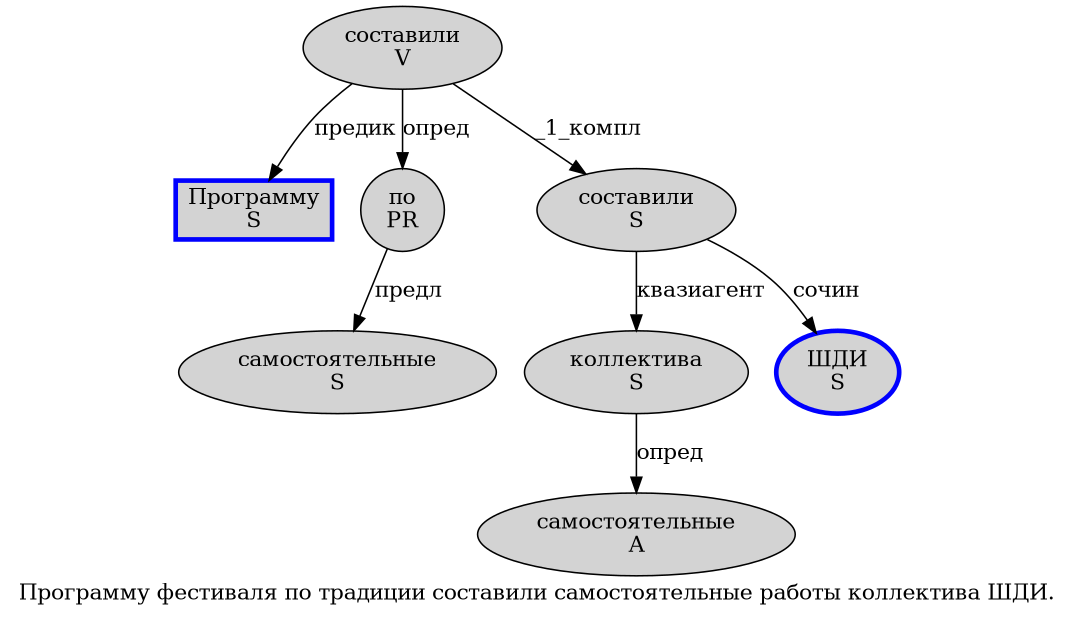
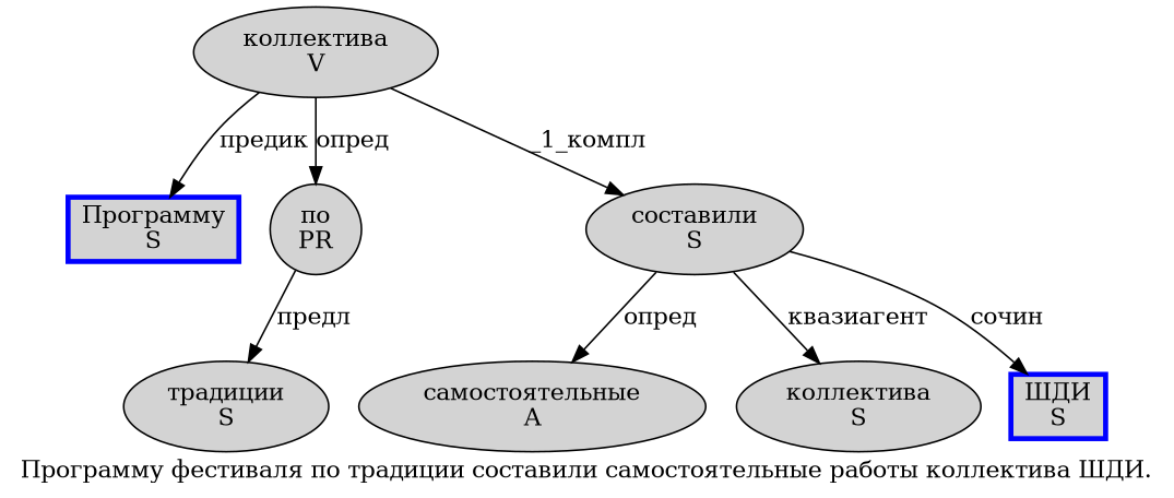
  digraph {
    label="Программу фестиваля по традиции составили самостоятельные работы коллектива ШДИ."
    node [fillcolor=lightgray penwidth=1 shape=ellipse style=filled]
    n1 [color=blue label="Программу\nS" penwidth=3 shape=box]
    n2 [label="по\nPR"]
-   n3 [label="самостоятельные\nS"]
-   n4 [label="составили\nV"]
+   n3 [label="традиции\nS"]
+   n4 [label="коллектива\nV"]
    n5 [label="составили\nS"]
    n6 [label="самостоятельные\nA"]
    n7 [label="коллектива\nS"]
-   n8 [color=blue label="ШДИ\nS" penwidth=3]
+   n8 [color=blue label="ШДИ\nS" penwidth=3 shape=box]
    n2 -> n3 [label="предл"]
    n4 -> n1 [label="предик"]
    n4 -> n2 [label="опред"]
    n4 -> n5 [label="_1_компл"]
-   n7 -> n6 [label="опред"]
+   n5 -> n6 [label="опред"]
    n5 -> n7 [label="квазиагент"]
    n5 -> n8 [label="сочин"]
  }
